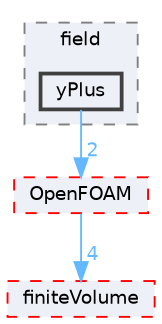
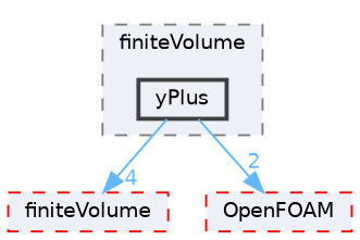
  digraph {
    compound=true
    node [color=red fillcolor="#edf0f7" fontname=Helvetica fontsize=10 shape=box style="filled,dashed"]
    edge [color=steelblue1 fontcolor=steelblue1 fontname=Helvetica fontsize=10 labeldistance=1.5 labelfontname=Helvetica labelfontsize=10]
    n1 [color=grey25 height=0.2 label=yPlus style="filled,bold" width=0.4]
    n2 [height=0.2 label=finiteVolume width=0.4]
    n3 [height=0.2 label=OpenFOAM width=0.4]
    subgraph cluster_1 {
      bgcolor="#edf0f7"
      fontname=Helvetica
      fontsize=10
-     label=field
+     label=finiteVolume
      pencolor=grey50
      style="filled,dashed"
      n1
    }
-   n3 -> n2 [headlabel=4]
+   n1 -> n2 [headlabel=4]
    n1 -> n3 [headlabel=2]
  }
